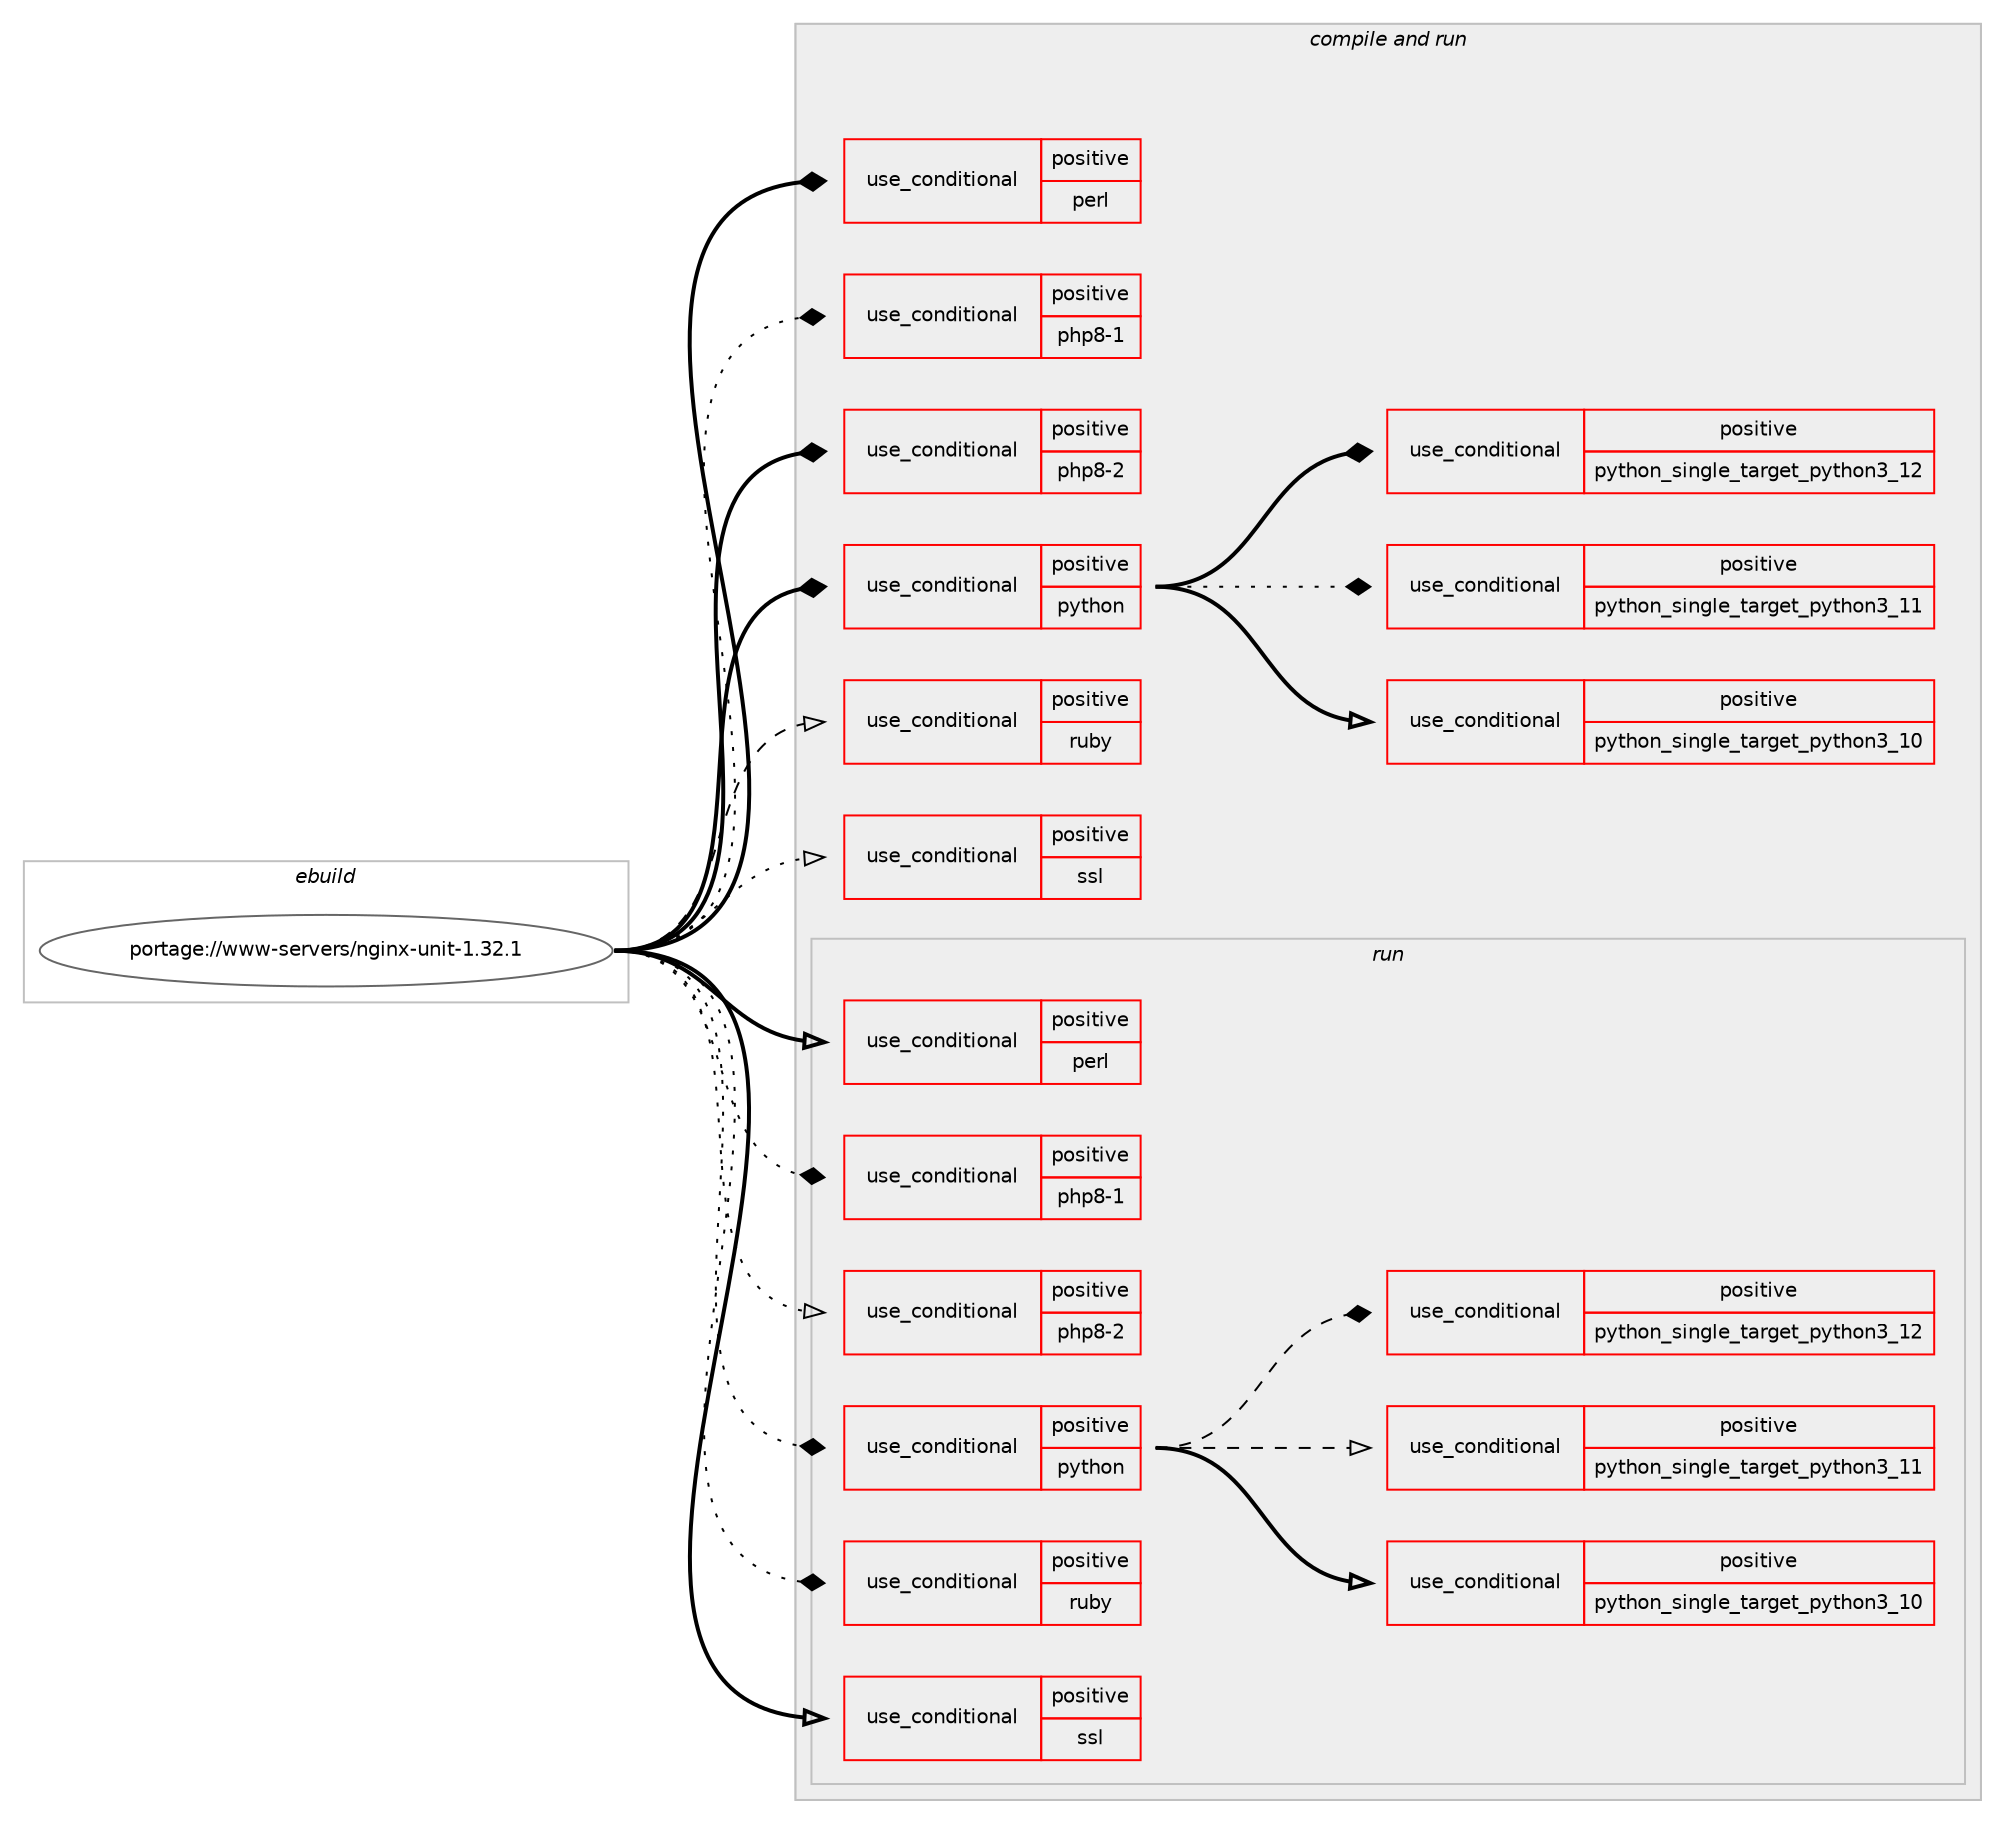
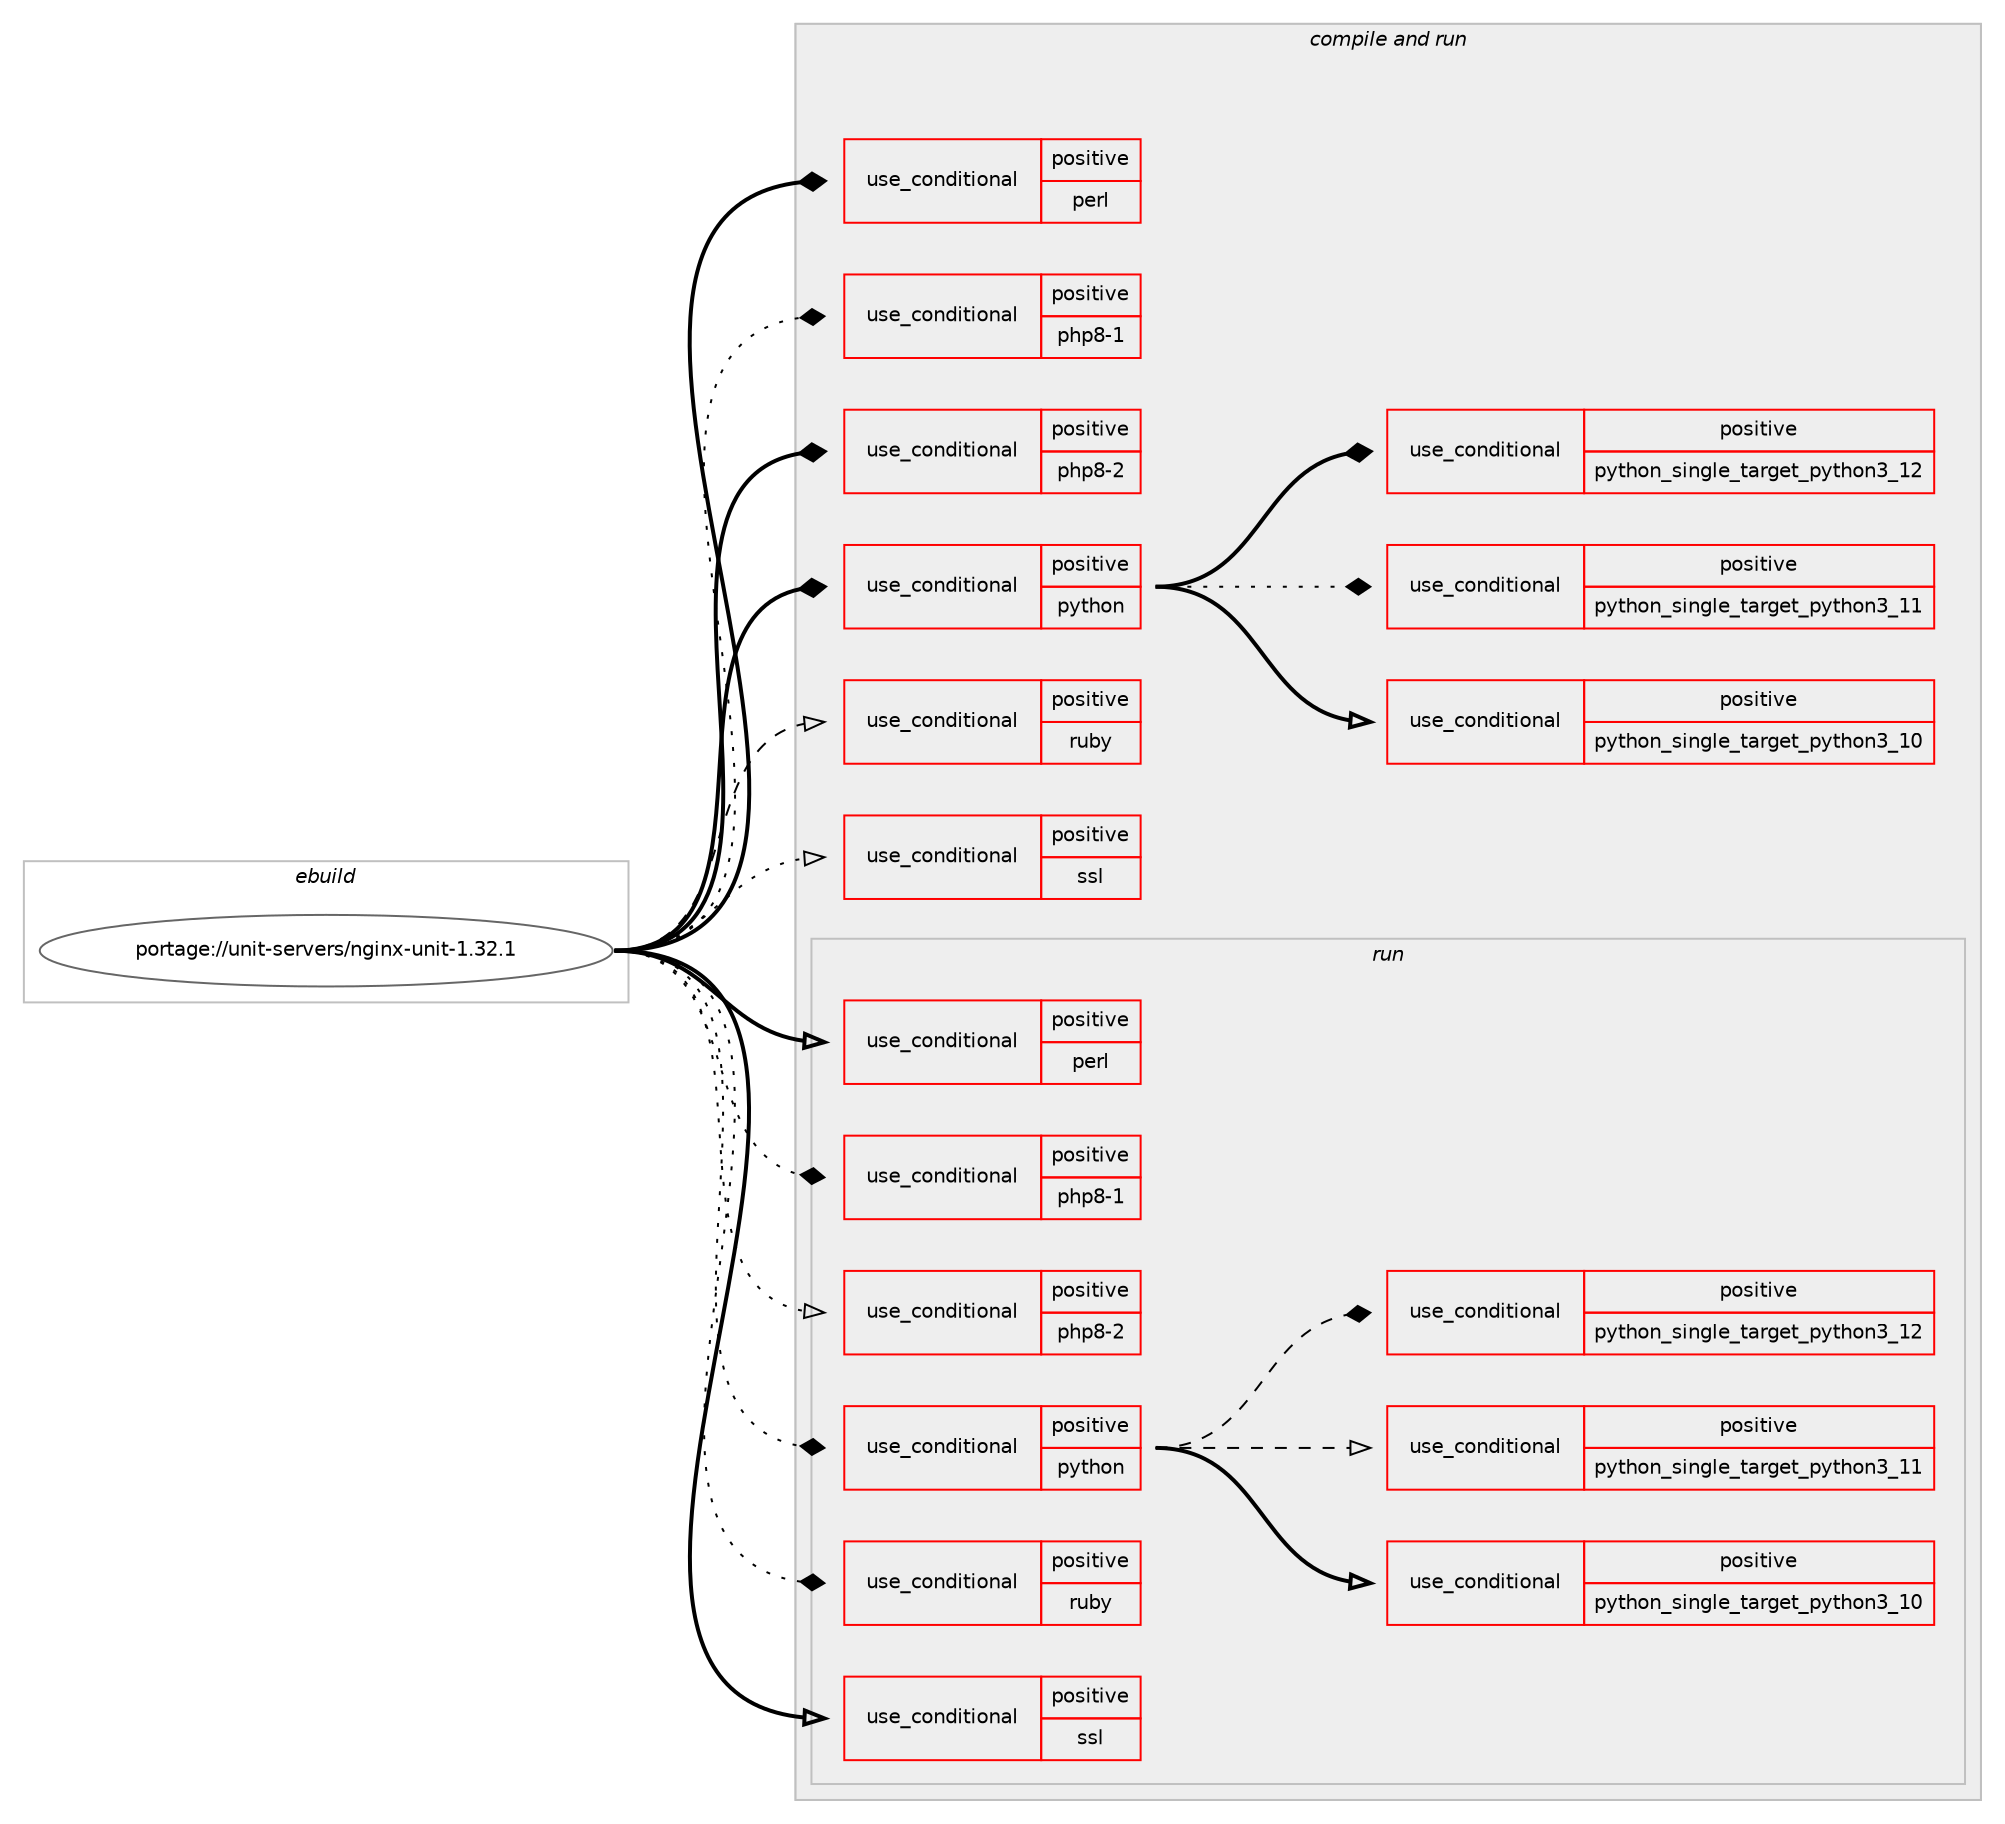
  digraph {
    compound=true
    concentrate=true
    fontname=Helvetica
    fontsize=10
    newrank=true
    rankdir=LR
    ranksep=1.5
    node [color=red fontname=Helvetica fontsize=10 shape=none]
    edge [arrowhead=diamond headport=w style=bold tailport=e weight=20]
-   n1 [color=gray40 label="portage://www-servers/nginx-unit-1.32.1" width=4 shape=""]
+   n1 [color=gray40 label="portage://unit-servers/nginx-unit-1.32.1" width=4 shape=""]
    n2 [label=<<TABLE BORDER="0" CELLBORDER="1" CELLSPACING="0" CELLPADDING="4"><TR><TD ROWSPAN="3" CELLPADDING="10">use_conditional</TD></TR><TR><TD>positive</TD></TR><TR><TD>perl</TD></TR></TABLE>>]
    n3 [label=<<TABLE BORDER="0" CELLBORDER="1" CELLSPACING="0" CELLPADDING="4"><TR><TD ROWSPAN="3" CELLPADDING="10">use_conditional</TD></TR><TR><TD>positive</TD></TR><TR><TD>php8-1</TD></TR></TABLE>>]
    n4 [label=<<TABLE BORDER="0" CELLBORDER="1" CELLSPACING="0" CELLPADDING="4"><TR><TD ROWSPAN="3" CELLPADDING="10">use_conditional</TD></TR><TR><TD>positive</TD></TR><TR><TD>php8-2</TD></TR></TABLE>>]
    n5 [label=<<TABLE BORDER="0" CELLBORDER="1" CELLSPACING="0" CELLPADDING="4"><TR><TD ROWSPAN="3" CELLPADDING="10">use_conditional</TD></TR><TR><TD>positive</TD></TR><TR><TD>python_single_target_python3_10</TD></TR></TABLE>>]
    n6 [label=<<TABLE BORDER="0" CELLBORDER="1" CELLSPACING="0" CELLPADDING="4"><TR><TD ROWSPAN="3" CELLPADDING="10">use_conditional</TD></TR><TR><TD>positive</TD></TR><TR><TD>python_single_target_python3_11</TD></TR></TABLE>>]
    n7 [label=<<TABLE BORDER="0" CELLBORDER="1" CELLSPACING="0" CELLPADDING="4"><TR><TD ROWSPAN="3" CELLPADDING="10">use_conditional</TD></TR><TR><TD>positive</TD></TR><TR><TD>python_single_target_python3_12</TD></TR></TABLE>>]
    n8 [label=<<TABLE BORDER="0" CELLBORDER="1" CELLSPACING="0" CELLPADDING="4"><TR><TD ROWSPAN="3" CELLPADDING="10">use_conditional</TD></TR><TR><TD>positive</TD></TR><TR><TD>python</TD></TR></TABLE>>]
    n9 [label=<<TABLE BORDER="0" CELLBORDER="1" CELLSPACING="0" CELLPADDING="4"><TR><TD ROWSPAN="3" CELLPADDING="10">use_conditional</TD></TR><TR><TD>positive</TD></TR><TR><TD>ruby</TD></TR></TABLE>>]
    n10 [label=<<TABLE BORDER="0" CELLBORDER="1" CELLSPACING="0" CELLPADDING="4"><TR><TD ROWSPAN="3" CELLPADDING="10">use_conditional</TD></TR><TR><TD>positive</TD></TR><TR><TD>ssl</TD></TR></TABLE>>]
    n11 [label=<<TABLE BORDER="0" CELLBORDER="1" CELLSPACING="0" CELLPADDING="4"><TR><TD ROWSPAN="3" CELLPADDING="10">use_conditional</TD></TR><TR><TD>positive</TD></TR><TR><TD>perl</TD></TR></TABLE>>]
    n12 [label=<<TABLE BORDER="0" CELLBORDER="1" CELLSPACING="0" CELLPADDING="4"><TR><TD ROWSPAN="3" CELLPADDING="10">use_conditional</TD></TR><TR><TD>positive</TD></TR><TR><TD>php8-1</TD></TR></TABLE>>]
    n13 [label=<<TABLE BORDER="0" CELLBORDER="1" CELLSPACING="0" CELLPADDING="4"><TR><TD ROWSPAN="3" CELLPADDING="10">use_conditional</TD></TR><TR><TD>positive</TD></TR><TR><TD>php8-2</TD></TR></TABLE>>]
    n14 [label=<<TABLE BORDER="0" CELLBORDER="1" CELLSPACING="0" CELLPADDING="4"><TR><TD ROWSPAN="3" CELLPADDING="10">use_conditional</TD></TR><TR><TD>positive</TD></TR><TR><TD>python_single_target_python3_10</TD></TR></TABLE>>]
    n15 [label=<<TABLE BORDER="0" CELLBORDER="1" CELLSPACING="0" CELLPADDING="4"><TR><TD ROWSPAN="3" CELLPADDING="10">use_conditional</TD></TR><TR><TD>positive</TD></TR><TR><TD>python_single_target_python3_11</TD></TR></TABLE>>]
    n16 [label=<<TABLE BORDER="0" CELLBORDER="1" CELLSPACING="0" CELLPADDING="4"><TR><TD ROWSPAN="3" CELLPADDING="10">use_conditional</TD></TR><TR><TD>positive</TD></TR><TR><TD>python_single_target_python3_12</TD></TR></TABLE>>]
    n17 [label=<<TABLE BORDER="0" CELLBORDER="1" CELLSPACING="0" CELLPADDING="4"><TR><TD ROWSPAN="3" CELLPADDING="10">use_conditional</TD></TR><TR><TD>positive</TD></TR><TR><TD>python</TD></TR></TABLE>>]
    n18 [label=<<TABLE BORDER="0" CELLBORDER="1" CELLSPACING="0" CELLPADDING="4"><TR><TD ROWSPAN="3" CELLPADDING="10">use_conditional</TD></TR><TR><TD>positive</TD></TR><TR><TD>ruby</TD></TR></TABLE>>]
    n19 [label=<<TABLE BORDER="0" CELLBORDER="1" CELLSPACING="0" CELLPADDING="4"><TR><TD ROWSPAN="3" CELLPADDING="10">use_conditional</TD></TR><TR><TD>positive</TD></TR><TR><TD>ssl</TD></TR></TABLE>>]
    subgraph cluster_1 {
      color=gray
      label=<<i>ebuild</i>>
      rank=same
      n1
    }
    subgraph cluster_2 {
      color=gray
      label=<<i>dependencies</i>>
      subgraph cluster_3 {
        color=gray
        fillcolor="#eeeeee"
        label=<<i>compile</i>>
        style=filled
        subgraph sub_4 {
          color=gray
          fillcolor="#eeeeee"
          label=<<i>compile</i>>
          style=filled
          n2
        }
        subgraph sub_5 {
          color=gray
          fillcolor="#eeeeee"
          label=<<i>compile</i>>
          style=filled
          n3
        }
        subgraph sub_6 {
          color=gray
          fillcolor="#eeeeee"
          label=<<i>compile</i>>
          style=filled
          n4
        }
        subgraph sub_7 {
          color=gray
          fillcolor="#eeeeee"
          label=<<i>compile</i>>
          style=filled
          n8
          subgraph sub_8 {
            color=gray
            fillcolor="#eeeeee"
            label=<<i>compile</i>>
            style=filled
            n5
          }
          subgraph sub_9 {
            color=gray
            fillcolor="#eeeeee"
            label=<<i>compile</i>>
            style=filled
            n6
          }
          subgraph sub_10 {
            color=gray
            fillcolor="#eeeeee"
            label=<<i>compile</i>>
            style=filled
            n7
          }
        }
        subgraph sub_11 {
          color=gray
          fillcolor="#eeeeee"
          label=<<i>compile</i>>
          style=filled
          n9
        }
        subgraph sub_12 {
          color=gray
          fillcolor="#eeeeee"
          label=<<i>compile</i>>
          style=filled
          n10
        }
      }
      subgraph cluster_13 {
        color=gray
        fillcolor="#eeeeee"
        label=<<i>compile and run</i>>
        style=filled
      }
      subgraph cluster_14 {
        color=gray
        fillcolor="#eeeeee"
        label=<<i>run</i>>
        style=filled
        subgraph sub_15 {
          color=gray
          fillcolor="#eeeeee"
          label=<<i>run</i>>
          style=filled
          n11
        }
        subgraph sub_16 {
          color=gray
          fillcolor="#eeeeee"
          label=<<i>run</i>>
          style=filled
          n12
        }
        subgraph sub_17 {
          color=gray
          fillcolor="#eeeeee"
          label=<<i>run</i>>
          style=filled
          n13
        }
        subgraph sub_18 {
          color=gray
          fillcolor="#eeeeee"
          label=<<i>run</i>>
          style=filled
          n17
          subgraph sub_19 {
            color=gray
            fillcolor="#eeeeee"
            label=<<i>run</i>>
            style=filled
            n14
          }
          subgraph sub_20 {
            color=gray
            fillcolor="#eeeeee"
            label=<<i>run</i>>
            style=filled
            n15
          }
          subgraph sub_21 {
            color=gray
            fillcolor="#eeeeee"
            label=<<i>run</i>>
            style=filled
            n16
          }
        }
        subgraph sub_22 {
          color=gray
          fillcolor="#eeeeee"
          label=<<i>run</i>>
          style=filled
          n18
        }
        subgraph sub_23 {
          color=gray
          fillcolor="#eeeeee"
          label=<<i>run</i>>
          style=filled
          n19
        }
      }
    }
    subgraph cluster_24 {
      color=gray
      label=<<i>candidates</i>>
      rank=same
    }
    n1 -> n2
    n1 -> n3 [style=dotted]
    n1 -> n4
    n1 -> n8
    n1 -> n9 [arrowhead=onormal style=dashed]
    n1 -> n10 [arrowhead=onormal style=dotted]
    n1 -> n11 [arrowhead=onormal]
    n1 -> n12 [style=dotted]
    n1 -> n13 [arrowhead=onormal style=dotted]
    n1 -> n17 [style=dotted]
    n1 -> n18 [style=dotted]
    n1 -> n19 [arrowhead=onormal]
    n8 -> n5 [arrowhead=onormal]
    n8 -> n6 [style=dotted]
    n8 -> n7
    n17 -> n14 [arrowhead=onormal]
    n17 -> n15 [arrowhead=onormal style=dashed]
    n17 -> n16 [style=dashed]
  }
